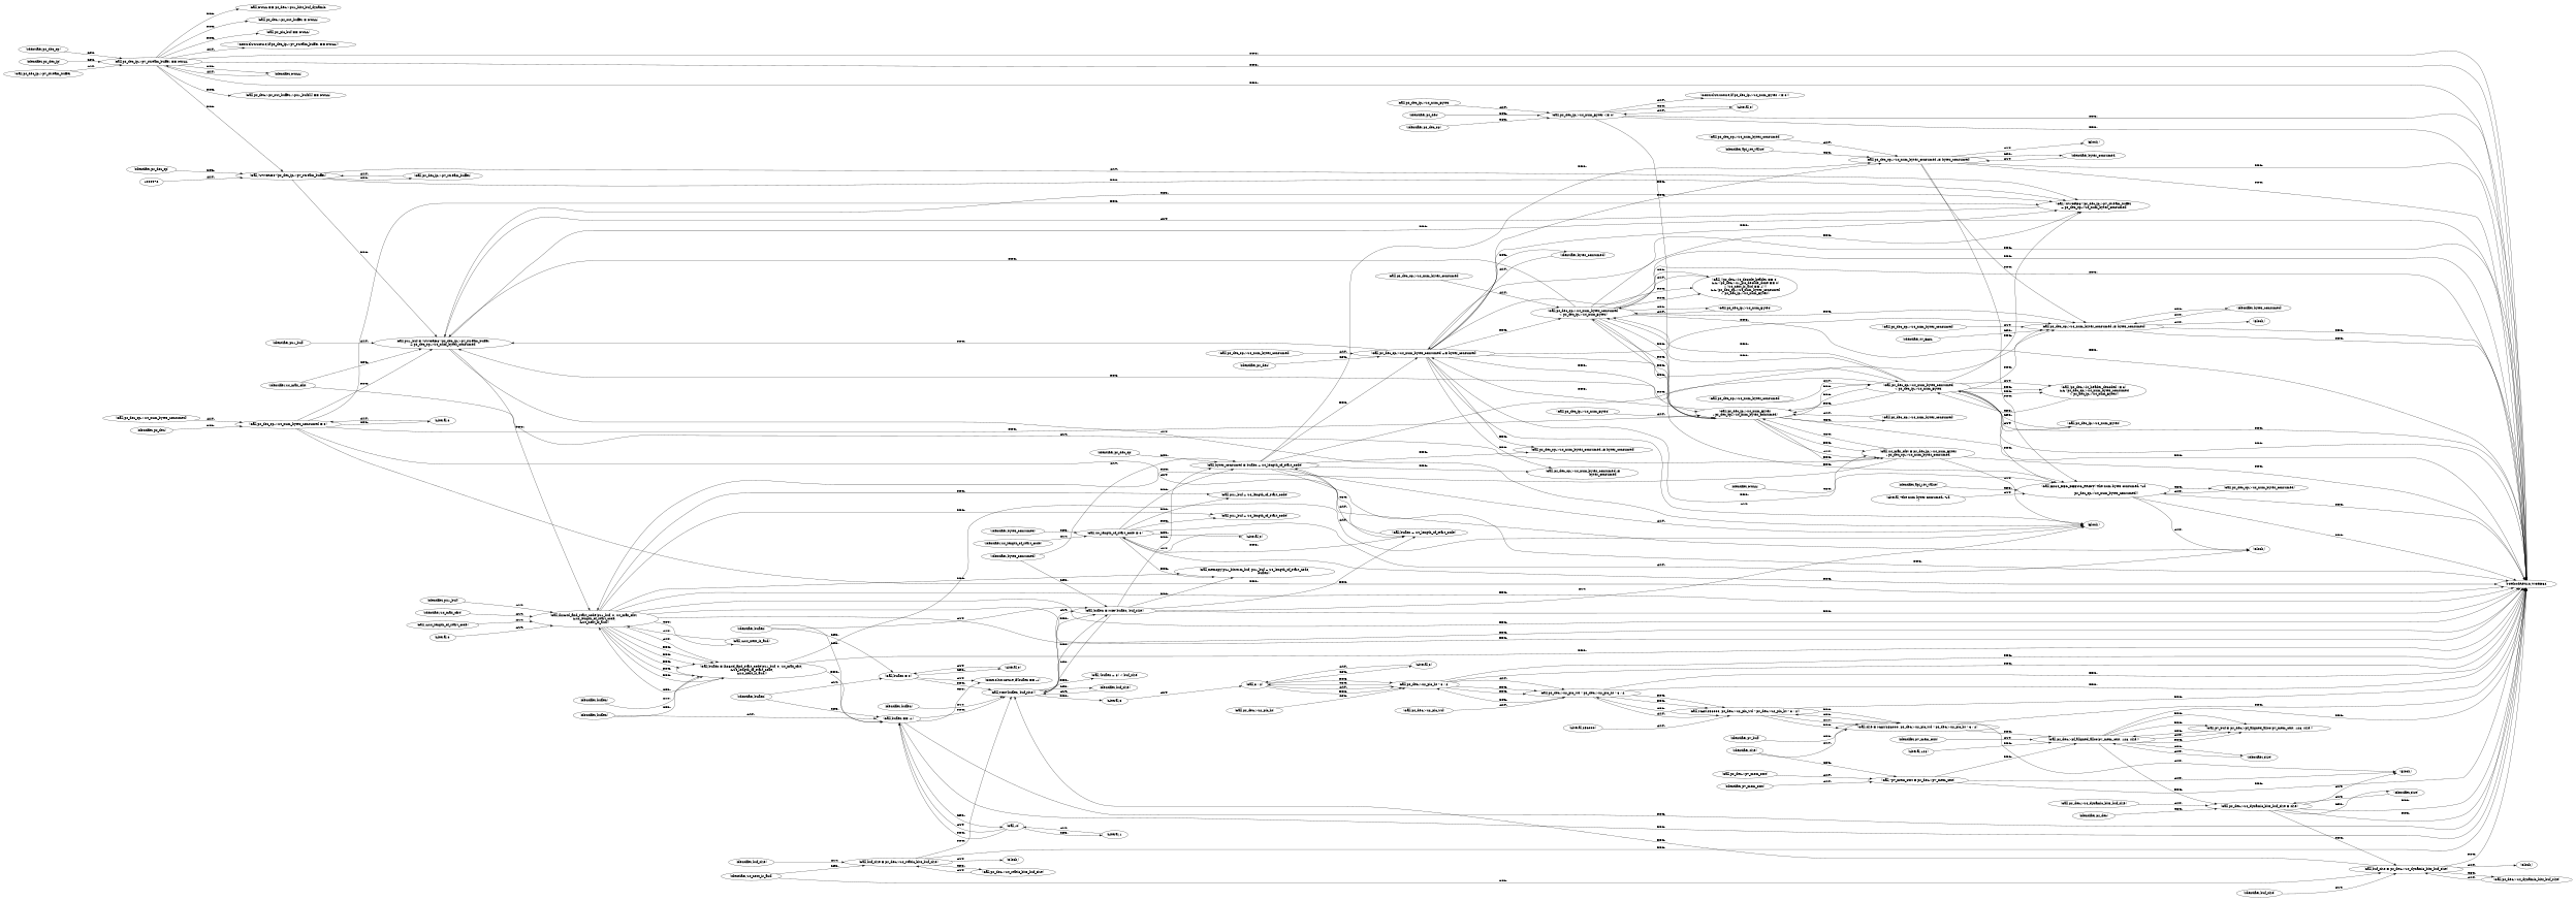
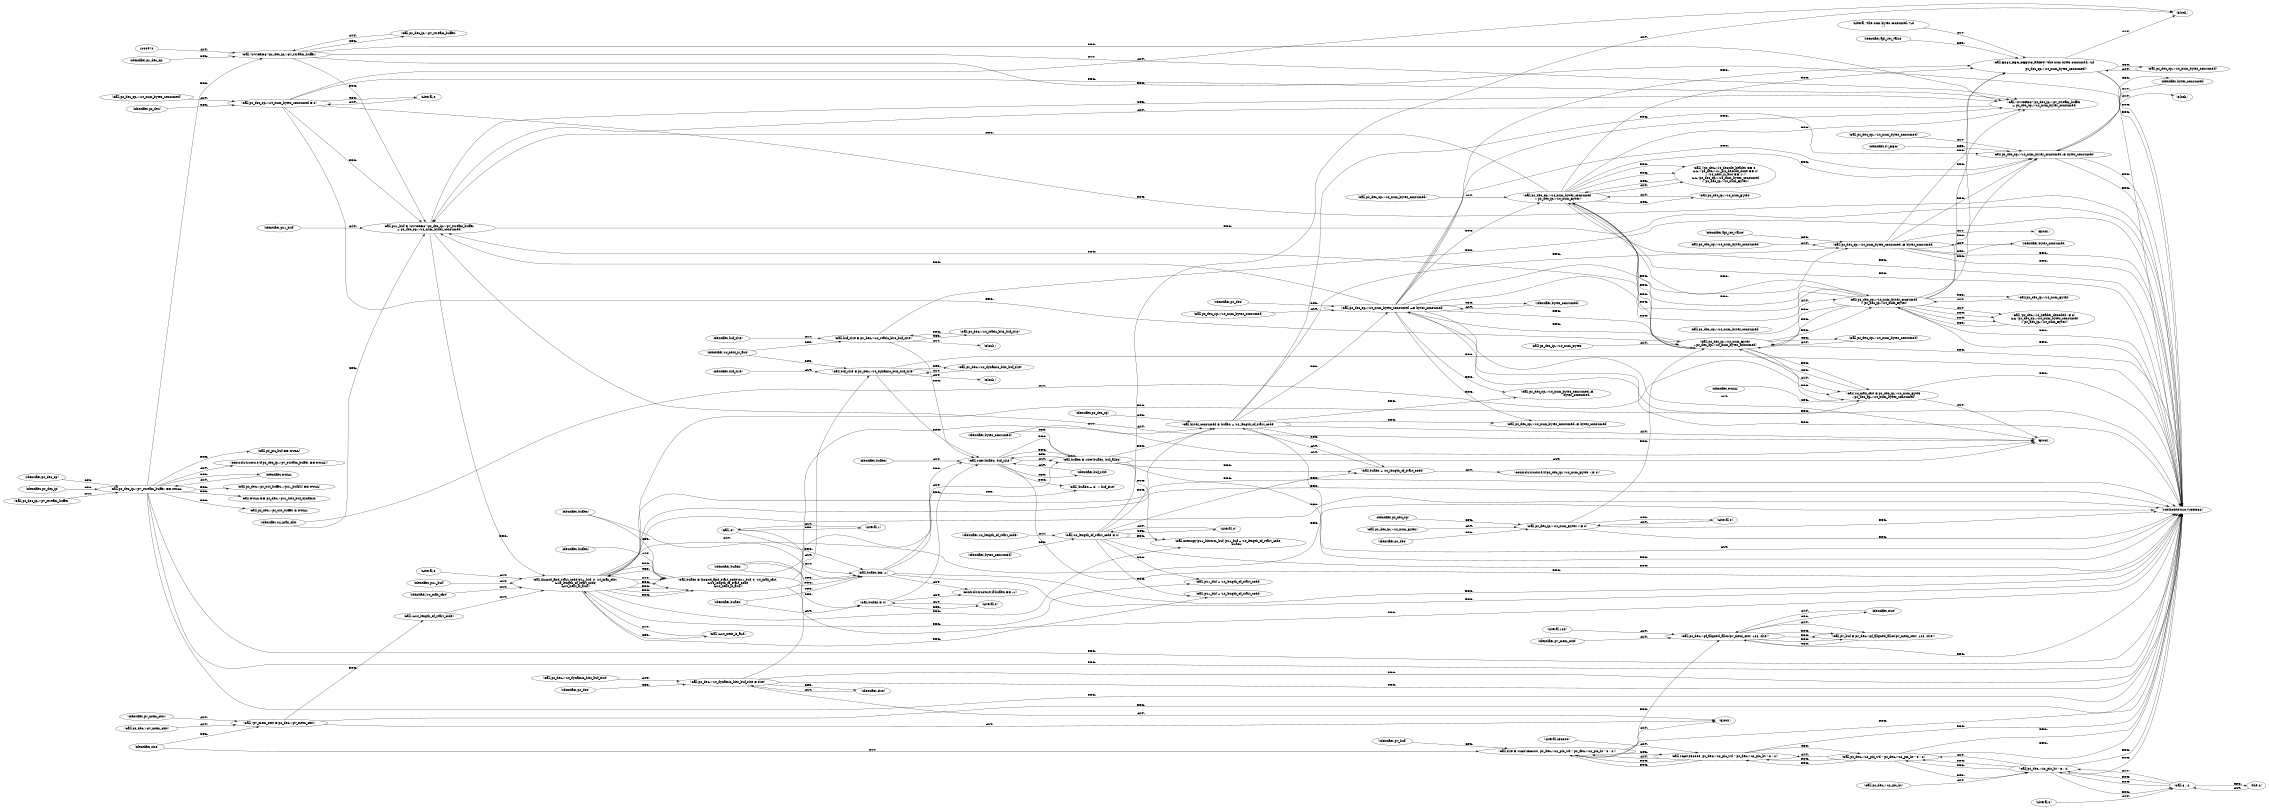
  digraph {
    rankdir=LR
    n1 [label="(Call,ps_dec_op->u4_num_bytes_consumed -= bytes_consumed)"]
    n2 [label="(Call,ps_dec_op->u4_num_bytes_consumed -= bytes_consumed)"]
    n3 [label="(Call,H264_DEC_DEBUG_PRINT(\"The num bytes consumed: %d\n\",\n                         ps_dec_op->u4_num_bytes_consumed))"]
    n4 [label="(Identifier,bytes_consumed)"]
    n5 [label="(MethodReturn,WORD32)"]
    n6 [label="(Block,)"]
    n7 [label="(Block,)"]
    n8 [label="(Identifier,bytes_consumed)"]
    n9 [label="(Block,)"]
    n10 [label="(Call,ps_dec_op->u4_num_bytes_consumed)"]
    n11 [label="(Call,bytes_consumed = buflen + u4_length_of_start_code)"]
    n12 [label="(Call,ps_dec_op->u4_num_bytes_consumed += bytes_consumed)"]
    n13 [label="(Call,ps_dec_op->u4_num_bytes_consumed -= bytes_consumed)"]
    n14 [label="(Block,)"]
    n15 [label="(Call,buflen + u4_length_of_start_code)"]
    n16 [label="(Call,ps_dec_op->u4_num_bytes_consumed -=\n                                        bytes_consumed)"]
    n17 [label="(Call,pu1_buf = (UWORD8*)ps_dec_ip->pv_stream_buffer\n + ps_dec_op->u4_num_bytes_consumed)"]
    n18 [label="(Call,(UWORD8*)ps_dec_ip->pv_stream_buffer\n + ps_dec_op->u4_num_bytes_consumed)"]
    n19 [label="(Call,ps_dec_op->u4_num_bytes_consumed\n < ps_dec_ip->u4_num_Bytes)"]
    n20 [label="(Call,ps_dec_ip->u4_num_Bytes\n - ps_dec_op->u4_num_bytes_consumed)"]
    n21 [label="(Call,ps_dec_op->u4_num_bytes_consumed\n < ps_dec_ip->u4_num_Bytes)"]
    n22 [label="(Identifier,bytes_consumed)"]
-   n23 [label="(Call,buflen = MIN(buflen, buf_size))"]
+   n23 [label="(Call,buflen = MIN(buflen, buf_alloc))"]
    n24 [label="(Call,MIN(buflen, buf_size))"]
    n25 [label="(Call,memcpy(pu1_bitstrm_buf, pu1_buf + u4_length_of_start_code,\n                   buflen))"]
    n26 [label="(Identifier,buf_size)"]
    n27 [label="(Call,(buflen + 8) < buf_size)"]
    n28 [label="(Call,buflen == -1)"]
    n29 [label="(Call,-0)"]
    n30 [label="(ControlStructure,if(buflen == -1))"]
    n31 [label="(Literal,1)"]
    n32 [label="(Call,buflen = ih264d_find_start_code(pu1_buf, 0, u4_max_ofst,\n &u4_length_of_start_code,\n &u4_next_is_aud))"]
    n33 [label="(Call,ih264d_find_start_code(pu1_buf, 0, u4_max_ofst,\n &u4_length_of_start_code,\n &u4_next_is_aud))"]
    n34 [label="(Call,&u4_next_is_aud)"]
    n35 [label="(Call,pu1_buf + u4_length_of_start_code)"]
    n36 [label="(Call,pu1_buf + u4_length_of_start_code)"]
    n37 [label="(Call,(UWORD8*)ps_dec_ip->pv_stream_buffer)"]
    n38 [label="(Call,ps_dec_ip->pv_stream_buffer)"]
    n39 [label="(Call,ps_dec_ip->pv_stream_buffer == NULL)"]
    n40 [label="(Call,ps_pic_buf == NULL)"]
    n41 [label="(ControlStructure,if(ps_dec_ip->pv_stream_buffer == NULL))"]
    n42 [label="(Identifier,NULL)"]
    n43 [label="(Call,ps_dec->ps_out_buffer->pu1_bufs[i] == NULL)"]
    n44 [label="(Call,NULL == ps_dec->pu1_bits_buf_dynamic)"]
    n45 [label="(Call,ps_dec->ps_out_buffer = NULL)"]
    n46 [label="(Call,ps_dec_ip->u4_num_Bytes)"]
    n47 [label="(Call,((ps_dec->i4_decode_header == 0)\n && ((ps_dec->u1_pic_decode_done == 0)\n || (u4_next_is_aud == 1)))\n && (ps_dec_op->u4_num_bytes_consumed\n < ps_dec_ip->u4_num_Bytes))"]
    n48 [label="(Call,u4_max_ofst = ps_dec_ip->u4_num_Bytes\n - ps_dec_op->u4_num_bytes_consumed)"]
    n49 [label="(Call,ps_dec_op->u4_num_bytes_consumed)"]
    n50 [label="(Call,(ps_dec->i4_header_decoded != 3)\n && (ps_dec_op->u4_num_bytes_consumed\n < ps_dec_ip->u4_num_Bytes))"]
    n51 [label="(Call,ps_dec_ip->u4_num_Bytes)"]
    n52 [label="(Call,ps_dec_ip->u4_num_Bytes <= 0)"]
    n53 [label="(ControlStructure,if(ps_dec_ip->u4_num_Bytes <= 0))"]
    n54 [label="(Literal,0)"]
    n55 [label="(Call,ps_dec_op->u4_num_bytes_consumed = 0)"]
    n56 [label="(Literal,0)"]
    n57 [label="(Call,buflen = 0)"]
    n58 [label="(Literal,0)"]
    n59 [label="(Call,buf_size = ps_dec->u4_dynamic_bits_buf_size)"]
    n60 [label="(Call,ps_dec->u4_dynamic_bits_buf_size)"]
    n61 [label="(Block,)"]
    n62 [label="(Call,ps_dec->u4_dynamic_bits_buf_size = size)"]
    n63 [label="(Block,)"]
    n64 [label="(Identifier,size)"]
    n65 [label="(Call,ps_dec->pf_aligned_alloc(pv_mem_ctxt, 128, size))"]
    n66 [label="(Identifier,size)"]
    n67 [label="(Call,pv_buf = ps_dec->pf_aligned_alloc(pv_mem_ctxt, 128, size))"]
    n68 [label="(Call,*pv_mem_ctxt = ps_dec->pv_mem_ctxt)"]
    n69 [label="(Call,ps_dec->pv_mem_ctxt)"]
    n70 [label="(Call,size = MAX(256000, ps_dec->u2_pic_wd * ps_dec->u2_pic_ht * 3 / 2))"]
    n71 [label="(Call,MAX(256000, ps_dec->u2_pic_wd * ps_dec->u2_pic_ht * 3 / 2))"]
    n72 [label="(Call,ps_dec->u2_pic_wd * ps_dec->u2_pic_ht * 3 / 2)"]
    n73 [label="(Call,ps_dec->u2_pic_ht * 3 / 2)"]
    n74 [label="(Call,3 / 2)"]
-   n75 [label="(Literal,2)"]
+   n75 [label="(The,2)"]
    n76 [label="(Call,buf_size = ps_dec->u4_static_bits_buf_size)"]
    n77 [label="(Block,)"]
    n78 [label="(Call,ps_dec->u4_static_bits_buf_size)"]
    n79 [label="(Call,u0_length_of_start_code = 0)"]
    n80 [label="(Literal,0)"]
    n81 [label="(Literal,3)"]
    n82 [label="(Identifier,buflen)"]
    n83 [label="(Call,ps_dec_op->u4_num_bytes_consumed)"]
    n84 [label="(Identifier,u4_max_ofst)"]
    n85 [label="(Identifier,ps_dec_op)"]
    n86 [label="(Identifier,ps_dec)"]
    n87 [label="(Identifier,size)"]
    n88 [label="(Call,ps_dec_ip->u4_num_Bytes)"]
    n89 [label="(Identifier,buflen)"]
    n90 [label="(Identifier,NULL)"]
    n91 [label="(Call,ps_dec_op->u4_num_bytes_consumed)"]
    n92 [label="(Identifier,buf_size)"]
    n93 [label="(Identifier,ps_dec_op)"]
    n94 [label="(Identifier,pv_mem_ctxt)"]
    n95 [label="(Call,ps_dec->u2_pic_ht)"]
    n96 [label="(Identifier,ps_dec)"]
    n97 [label="(Identifier,bytes_consumed)"]
    n98 [label="(Literal,128)"]
-   n99 [label="(Identifier,IV_FAIL)"]
+   n99 [label="(Identifier,IV_DEC)"]
    n100 [label="(Call,&u4_length_of_start_code)"]
    n101 [label="(Call,ps_dec_ip->u4_num_Bytes)"]
    n102 [label="(Literal,0)"]
    n103 [label="(Identifier,api_ret_value)"]
    n104 [label="(Call,ps_dec_op->u4_num_bytes_consumed)"]
-   n105 [label="(Call,ps_dec->u2_pic_wd)"]
    n106 [label="(Identifier,bytes_consumed)"]
    n107 [label="(Identifier,ps_dec)"]
    n108 [label="(Identifier,ps_dec_op)"]
    n109 [label="(Identifier,ps_dec)"]
    n110 [label="(Call,ps_dec_op->u4_num_bytes_consumed)"]
    n111 [label="(Identifier,u4_max_ofst)"]
    n112 [label="(Identifier,pv_mem_ctxt)"]
    n113 [label="(Literal,256000)"]
    n114 [label="(Call,ps_dec_op->u4_num_bytes_consumed)"]
    n115 [label="(Identifier,ps_dec_op)"]
    n116 [label="(Identifier,buflen)"]
    n117 [label="(Identifier,pu1_buf)"]
    n118 [label="(Identifier,api_ret_value)"]
    n119 [label="(Identifier,ps_dec_ip)"]
    n120 [label="(Call,ps_dec_op->u4_num_bytes_consumed)"]
    n121 [label="(Call,ps_dec->u4_dynamic_bits_buf_size)"]
    n122 [label="(Identifier,u4_next_is_aud)"]
    n123 [label="(Literal,\"The num bytes consumed: %d\n\")"]
    n124 [label="(Identifier,u4_length_of_start_code)"]
    n125 [label="(Identifier,pv_buf)"]
    n126 [label="(Identifier,buflen)"]
    n127 [label="(Identifier,buflen)"]
    n128 [label="(Identifier,pu1_buf)"]
    n129 [label="(Call,ps_dec_ip->pv_stream_buffer)"]
    n130 [label="(Identifier,buf_size)"]
    1000972
    n1 -> n2 [label="DDG: "]
    n1 -> n3 [label="DDG: "]
    n1 -> n4 [label="CFG: "]
    n1 -> n5 [label="DDG: "]
    n1 -> n5 [label="DDG: "]
    n1 -> n6 [label="AST: "]
    n2 -> n5 [label="DDG: "]
    n2 -> n5 [label="DDG: "]
    n2 -> n7 [label="AST: "]
    n2 -> n8 [label="CFG: "]
    n3 -> n5 [label="DDG: "]
    n3 -> n5 [label="DDG: "]
    n3 -> n9 [label="AST: "]
    n3 -> n10 [label="CFG: "]
    n4 -> n1 [label="AST: "]
    n8 -> n2 [label="AST: "]
    n10 -> n3 [label="AST: "]
    n11 -> n1 [label="DDG: "]
    n11 -> n2 [label="DDG: "]
-   n11 -> n5 [label="DDG: "]
+   n11 -> n5 [label="AST: "]
    n11 -> n12 [label="DDG: "]
    n11 -> n13 [label="DDG: "]
    n11 -> n14 [label="AST: "]
    n11 -> n15 [label="CFG: "]
    n11 -> n16 [label="DDG: "]
    n12 -> n1 [label="DDG: "]
    n12 -> n2 [label="DDG: "]
    n12 -> n3 [label="DDG: "]
    n12 -> n5 [label="DDG: "]
    n12 -> n5 [label="DDG: "]
    n12 -> n13 [label="DDG: "]
    n12 -> n14 [label="AST: "]
    n12 -> n16 [label="DDG: "]
    n12 -> n17 [label="DDG: "]
    n12 -> n18 [label="DDG: "]
    n12 -> n19 [label="DDG: "]
    n12 -> n20 [label="DDG: "]
    n12 -> n21 [label="DDG: "]
    n12 -> n22 [label="CFG: "]
    n15 -> n11 [label="AST: "]
    n17 -> n5 [label="DDG: "]
    n17 -> n14 [label="AST: "]
    n17 -> n18 [label="CFG: "]
    n17 -> n33 [label="DDG: "]
    n18 -> n17 [label="AST: "]
    n19 -> n2 [label="DDG: "]
    n19 -> n3 [label="DDG: "]
    n19 -> n5 [label="DDG: "]
    n19 -> n5 [label="DDG: "]
    n19 -> n17 [label="DDG: "]
    n19 -> n18 [label="DDG: "]
    n19 -> n20 [label="DDG: "]
    n19 -> n20 [label="DDG: "]
    n19 -> n46 [label="CFG: "]
    n19 -> n47 [label="AST: "]
    n19 -> n47 [label="DDG: "]
    n19 -> n47 [label="DDG: "]
    n20 -> n5 [label="DDG: "]
    n20 -> n12 [label="DDG: "]
    n20 -> n19 [label="DDG: "]
    n20 -> n21 [label="DDG: "]
    n20 -> n48 [label="AST: "]
    n20 -> n48 [label="DDG: "]
    n20 -> n48 [label="DDG: "]
    n20 -> n49 [label="CFG: "]
    n21 -> n2 [label="DDG: "]
    n21 -> n3 [label="DDG: "]
    n21 -> n5 [label="DDG: "]
    n21 -> n5 [label="DDG: "]
    n21 -> n17 [label="DDG: "]
    n21 -> n18 [label="DDG: "]
    n21 -> n19 [label="DDG: "]
    n21 -> n19 [label="DDG: "]
    n21 -> n20 [label="DDG: "]
    n21 -> n20 [label="DDG: "]
    n21 -> n50 [label="AST: "]
    n21 -> n50 [label="DDG: "]
    n21 -> n50 [label="DDG: "]
    n21 -> n51 [label="CFG: "]
    n22 -> n12 [label="AST: "]
    n23 -> n5 [label="DDG: "]
    n23 -> n11 [label="DDG: "]
    n23 -> n14 [label="AST: "]
    n23 -> n15 [label="DDG: "]
    n23 -> n24 [label="CFG: "]
    n23 -> n25 [label="DDG: "]
-   n24 -> n81 [label="DDG: "]
+   n24 -> n5 [label="DDG: "]
    n24 -> n23 [label="AST: "]
    n24 -> n23 [label="DDG: "]
    n24 -> n23 [label="DDG: "]
    n24 -> n26 [label="CFG: "]
    n24 -> n27 [label="DDG: "]
    n26 -> n24 [label="AST: "]
    n28 -> n5 [label="DDG: "]
    n28 -> n5 [label="DDG: "]
    n28 -> n24 [label="DDG: "]
-   n28 -> n29 [label="CFG: "]
-   n28 -> n30 [label="CFG: "]
+   n28 -> n27 [label="CFG: "]
+   n28 -> n30 [label="AST: "]
    n29 -> n28 [label="AST: "]
    n29 -> n28 [label="DDG: "]
    n29 -> n31 [label="CFG: "]
    n31 -> n29 [label="AST: "]
    n32 -> n5 [label="DDG: "]
    n32 -> n14 [label="AST: "]
    n32 -> n28 [label="DDG: "]
    n32 -> n33 [label="CFG: "]
    n33 -> n5 [label="DDG: "]
    n33 -> n5 [label="DDG: "]
    n33 -> n5 [label="DDG: "]
    n33 -> n5 [label="DDG: "]
    n33 -> n25 [label="DDG: "]
    n33 -> n32 [label="AST: "]
    n33 -> n32 [label="DDG: "]
    n33 -> n32 [label="DDG: "]
    n33 -> n32 [label="DDG: "]
    n33 -> n32 [label="DDG: "]
    n33 -> n32 [label="DDG: "]
    n33 -> n34 [label="CFG: "]
    n33 -> n35 [label="DDG: "]
    n33 -> n36 [label="DDG: "]
    n34 -> n33 [label="AST: "]
+   n37 -> n5 [label="DDG: "]
    n37 -> n17 [label="DDG: "]
    n37 -> n18 [label="AST: "]
    n37 -> n18 [label="DDG: "]
    n37 -> n38 [label="CFG: "]
    n38 -> n37 [label="AST: "]
    n39 -> n5 [label="DDG: "]
    n39 -> n5 [label="DDG: "]
    n39 -> n5 [label="DDG: "]
    n39 -> n37 [label="DDG: "]
    n39 -> n40 [label="DDG: "]
    n39 -> n41 [label="AST: "]
    n39 -> n42 [label="CFG: "]
    n39 -> n43 [label="DDG: "]
    n39 -> n44 [label="DDG: "]
    n39 -> n45 [label="DDG: "]
    n42 -> n39 [label="AST: "]
    n46 -> n19 [label="AST: "]
    n47 -> n19 [label="CFG: "]
    n48 -> n5 [label="DDG: "]
    n48 -> n14 [label="AST: "]
    n48 -> n20 [label="CFG: "]
    n48 -> n33 [label="DDG: "]
    n49 -> n20 [label="AST: "]
    n50 -> n21 [label="CFG: "]
    n51 -> n21 [label="AST: "]
    n52 -> n5 [label="DDG: "]
    n52 -> n5 [label="DDG: "]
    n52 -> n20 [label="DDG: "]
-   n52 -> n53 [label="AST: "]
+   n15 -> n53 [label="AST: "]
    n52 -> n54 [label="CFG: "]
    n54 -> n52 [label="AST: "]
    n55 -> n5 [label="DDG: "]
    n55 -> n9 [label="AST: "]
    n55 -> n17 [label="DDG: "]
    n55 -> n18 [label="DDG: "]
    n55 -> n20 [label="DDG: "]
    n55 -> n56 [label="CFG: "]
    n56 -> n55 [label="AST: "]
    n57 -> n24 [label="DDG: "]
    n57 -> n30 [label="AST: "]
    n57 -> n58 [label="CFG: "]
    n58 -> n57 [label="AST: "]
    n59 -> n5 [label="DDG: "]
    n59 -> n24 [label="DDG: "]
    n59 -> n60 [label="CFG: "]
    n59 -> n61 [label="AST: "]
    n60 -> n59 [label="AST: "]
    n62 -> n5 [label="DDG: "]
    n62 -> n5 [label="DDG: "]
-   n62 -> n59 [label="DDG: "]
+   n62 -> n59 [label="AST: "]
    n62 -> n63 [label="AST: "]
    n62 -> n64 [label="CFG: "]
    n64 -> n62 [label="AST: "]
    n65 -> n5 [label="DDG: "]
-   n65 -> n62 [label="DDG: "]
    n65 -> n66 [label="CFG: "]
    n65 -> n67 [label="AST: "]
    n65 -> n67 [label="DDG: "]
    n65 -> n67 [label="DDG: "]
    n65 -> n67 [label="DDG: "]
    n66 -> n65 [label="AST: "]
    n67 -> n65 [label="CFG: "]
    n68 -> n5 [label="DDG: "]
    n68 -> n63 [label="AST: "]
-   n68 -> n65 [label="DDG: "]
+   n68 -> n100 [label="DDG: "]
    n69 -> n68 [label="AST: "]
    n70 -> n5 [label="DDG: "]
    n70 -> n63 [label="AST: "]
    n70 -> n65 [label="DDG: "]
    n70 -> n71 [label="CFG: "]
    n71 -> n5 [label="DDG: "]
    n71 -> n70 [label="AST: "]
    n71 -> n70 [label="DDG: "]
    n71 -> n70 [label="DDG: "]
    n71 -> n72 [label="CFG: "]
    n72 -> n5 [label="DDG: "]
    n72 -> n5 [label="DDG: "]
    n72 -> n71 [label="AST: "]
    n72 -> n71 [label="DDG: "]
    n72 -> n71 [label="DDG: "]
    n72 -> n73 [label="CFG: "]
    n73 -> n5 [label="DDG: "]
    n73 -> n5 [label="DDG: "]
    n73 -> n72 [label="AST: "]
    n73 -> n72 [label="DDG: "]
    n73 -> n72 [label="DDG: "]
-   n73 -> n74 [label="CFG: "]
+   n73 -> n74 [label="DDG: "]
    n74 -> n73 [label="AST: "]
    n74 -> n73 [label="DDG: "]
    n74 -> n73 [label="DDG: "]
    n74 -> n75 [label="CFG: "]
    n75 -> n74 [label="AST: "]
    n76 -> n5 [label="DDG: "]
    n76 -> n24 [label="DDG: "]
    n76 -> n77 [label="AST: "]
    n76 -> n78 [label="CFG: "]
-   n78 -> n76 [label="AST: "]
+   n78 -> n76 [label="DDG: "]
    n79 -> n5 [label="DDG: "]
    n79 -> n9 [label="AST: "]
    n79 -> n11 [label="DDG: "]
    n79 -> n15 [label="DDG: "]
    n79 -> n25 [label="DDG: "]
    n79 -> n35 [label="DDG: "]
    n79 -> n36 [label="DDG: "]
    n79 -> n80 [label="CFG: "]
    n80 -> n79 [label="AST: "]
    n81 -> n74 [label="AST: "]
    n82 -> n28 [label="AST: "]
    n82 -> n32 [label="CFG: "]
    n83 -> n1 [label="AST: "]
    n84 -> n33 [label="AST: "]
    n85 -> n11 [label="CFG: "]
    n86 -> n55 [label="CFG: "]
    n87 -> n68 [label="CFG: "]
    n87 -> n70 [label="AST: "]
    n88 -> n52 [label="AST: "]
    n89 -> n24 [label="AST: "]
    n90 -> n48 [label="CFG: "]
    n91 -> n21 [label="AST: "]
    n92 -> n76 [label="AST: "]
    n93 -> n39 [label="CFG: "]
    n94 -> n65 [label="AST: "]
-   n95 -> n73 [label="CFG: "]
+   n95 -> n73 [label="AST: "]
    n96 -> n62 [label="CFG: "]
    n97 -> n79 [label="CFG: "]
-   n98 -> n65 [label="DDG: "]
+   n98 -> n65 [label="AST: "]
    n99 -> n2 [label="CFG: "]
    n100 -> n33 [label="AST: "]
    n101 -> n20 [label="AST: "]
    n102 -> n33 [label="AST: "]
    n103 -> n3 [label="CFG: "]
    n104 -> n55 [label="AST: "]
-   n105 -> n72 [label="AST: "]
    n106 -> n11 [label="AST: "]
    n106 -> n23 [label="CFG: "]
    n107 -> n52 [label="CFG: "]
    n108 -> n52 [label="CFG: "]
    n109 -> n12 [label="CFG: "]
    n110 -> n12 [label="AST: "]
    n111 -> n17 [label="CFG: "]
    n111 -> n48 [label="AST: "]
    n112 -> n68 [label="AST: "]
    n113 -> n71 [label="AST: "]
    n114 -> n2 [label="AST: "]
    n115 -> n37 [label="CFG: "]
    n116 -> n32 [label="AST: "]
    n117 -> n17 [label="AST: "]
    n118 -> n1 [label="CFG: "]
    n119 -> n39 [label="CFG: "]
    n120 -> n19 [label="AST: "]
    n121 -> n62 [label="AST: "]
    n122 -> n59 [label="CFG: "]
    n122 -> n76 [label="CFG: "]
    n123 -> n3 [label="AST: "]
    n124 -> n79 [label="AST: "]
    n125 -> n70 [label="CFG: "]
    n126 -> n28 [label="CFG: "]
    n126 -> n57 [label="AST: "]
    n127 -> n23 [label="AST: "]
    n127 -> n28 [label="CFG: "]
    n127 -> n57 [label="CFG: "]
    n128 -> n33 [label="AST: "]
    n129 -> n39 [label="AST: "]
    n130 -> n59 [label="AST: "]
    1000972 -> n37 [label="AST: "]
  }
